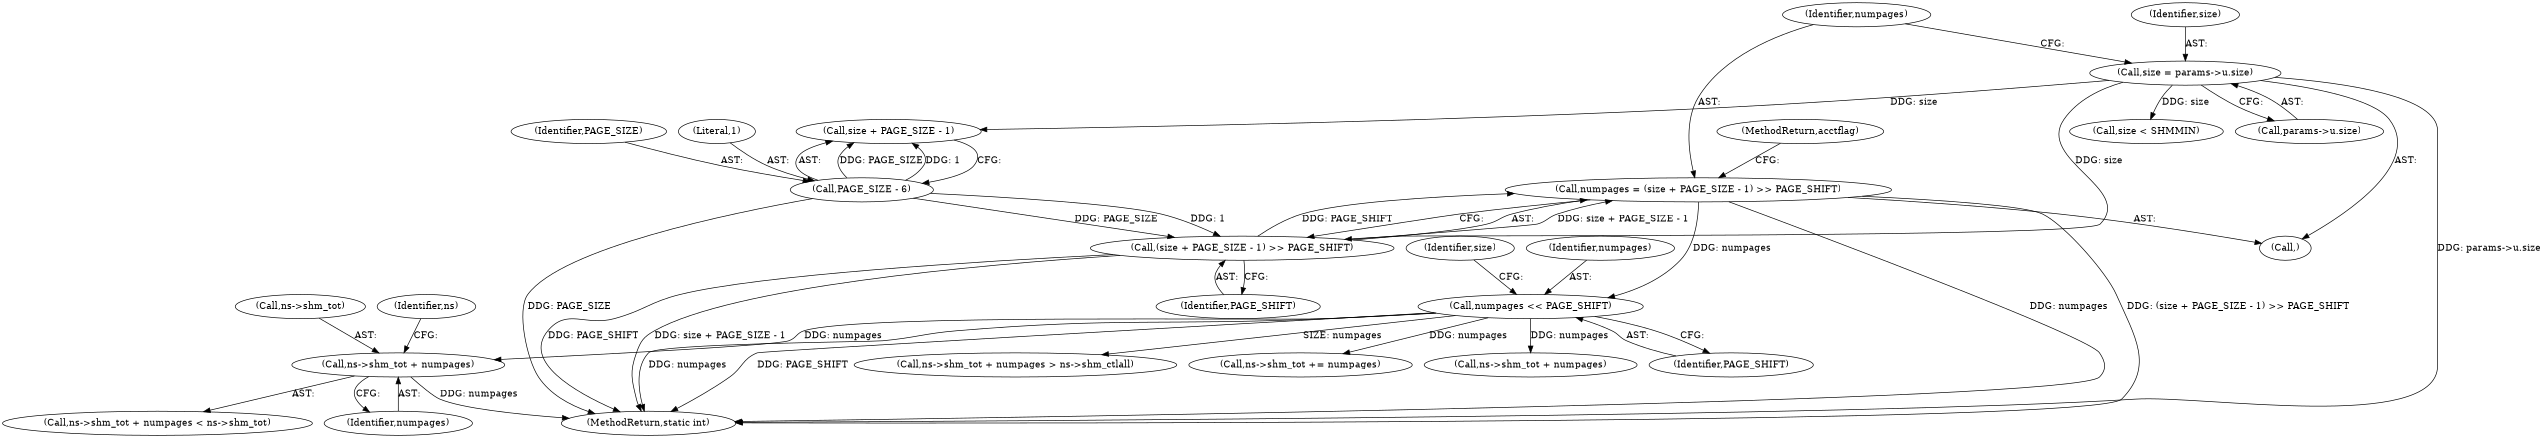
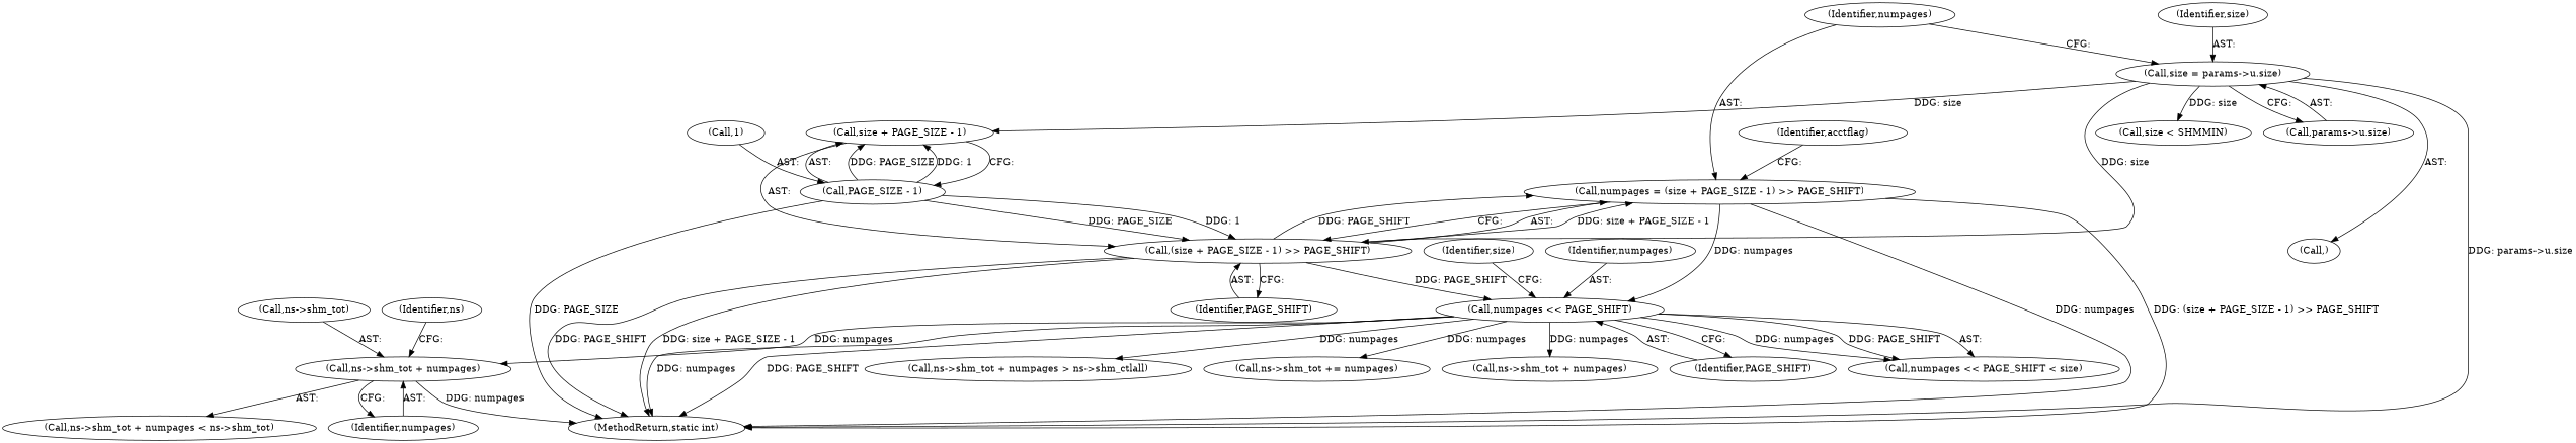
  digraph {
    n1 [label="(Call,ns->shm_tot + numpages)"]
    n2 [label="(Call,ns->shm_tot + numpages < ns->shm_tot)"]
    n3 [label="(Identifier,numpages)"]
    n4 [label="(MethodReturn,static int)"]
    n5 [label="(Call,numpages << PAGE_SHIFT)"]
    n6 [label="(Call,ns->shm_tot += numpages)"]
    n7 [label="(Call,ns->shm_tot + numpages)"]
    n8 [label="(Identifier,PAGE_SHIFT)"]
+   n9 [label="(Call,numpages << PAGE_SHIFT < size)"]
    n10 [label="(Call,ns->shm_tot + numpages > ns->shm_ctlall)"]
    n11 [label="(Call,numpages = (size + PAGE_SIZE - 1) >> PAGE_SHIFT)"]
    n12 [label="(Call,(size + PAGE_SIZE - 1) >> PAGE_SHIFT)"]
    n13 [label="(Call,)"]
    n14 [label="(Identifier,PAGE_SHIFT)"]
    n15 [label="(Call,size = params->u.size)"]
    n16 [label="(Call,size + PAGE_SIZE - 1)"]
    n17 [label="(Call,size < SHMMIN)"]
    n18 [label="(Call,params->u.size)"]
-   n19 [label="(Call,PAGE_SIZE - 6)"]
-   n20 [label="(Literal,1)"]
+   n19 [label="(Call,PAGE_SIZE - 1)"]
+   n20 [label="(Call,1)"]
    n21 [label="(Identifier,ns)"]
    n22 [label="(Identifier,size)"]
    n23 [label="(Identifier,numpages)"]
-   n24 [label="(MethodReturn,acctflag)"]
+   n24 [label="(Identifier,acctflag)"]
    n25 [label="(Identifier,size)"]
    n26 [label="(Call,ns->shm_tot)"]
    n27 [label="(Identifier,numpages)"]
-   n28 [label="(Identifier,PAGE_SIZE)"]
    n1 -> n2 [label="AST: "]
    n1 -> n3 [label="CFG: "]
    n1 -> n4 [label="DDG: numpages"]
    n3 -> n1 [label="AST: "]
    n5 -> n1 [label="DDG: numpages"]
    n5 -> n4 [label="DDG: PAGE_SHIFT"]
    n5 -> n4 [label="DDG: numpages"]
    n5 -> n6 [label="DDG: numpages"]
    n5 -> n7 [label="DDG: numpages"]
    n5 -> n8 [label="CFG: "]
-   n5 -> n10 [label="SIZE: numpages"]
+   n5 -> n9 [label="AST: "]
+   n5 -> n9 [label="DDG: numpages"]
+   n5 -> n9 [label="DDG: PAGE_SHIFT"]
+   n5 -> n10 [label="DDG: numpages"]
    n8 -> n5 [label="AST: "]
    n11 -> n4 [label="DDG: (size + PAGE_SIZE - 1) >> PAGE_SHIFT"]
    n11 -> n4 [label="DDG: numpages"]
    n11 -> n5 [label="DDG: numpages"]
    n11 -> n12 [label="CFG: "]
-   n11 -> n13 [label="AST: "]
    n12 -> n4 [label="DDG: size + PAGE_SIZE - 1"]
    n12 -> n4 [label="DDG: PAGE_SHIFT"]
+   n12 -> n5 [label="DDG: PAGE_SHIFT"]
    n12 -> n11 [label="AST: "]
    n12 -> n11 [label="DDG: size + PAGE_SIZE - 1"]
    n12 -> n11 [label="DDG: PAGE_SHIFT"]
    n12 -> n14 [label="CFG: "]
    n14 -> n12 [label="AST: "]
    n15 -> n4 [label="DDG: params->u.size"]
    n15 -> n12 [label="DDG: size"]
    n15 -> n13 [label="AST: "]
    n15 -> n16 [label="DDG: size"]
    n15 -> n17 [label="DDG: size"]
    n15 -> n18 [label="CFG: "]
+   n16 -> n12 [label="AST: "]
    n16 -> n19 [label="CFG: "]
    n18 -> n15 [label="AST: "]
    n19 -> n4 [label="DDG: PAGE_SIZE"]
    n19 -> n12 [label="DDG: PAGE_SIZE"]
    n19 -> n12 [label="DDG: 1"]
    n19 -> n16 [label="AST: "]
    n19 -> n16 [label="DDG: PAGE_SIZE"]
    n19 -> n16 [label="DDG: 1"]
    n20 -> n19 [label="AST: "]
    n21 -> n1 [label="CFG: "]
    n22 -> n5 [label="CFG: "]
    n23 -> n5 [label="AST: "]
    n24 -> n11 [label="CFG: "]
    n25 -> n15 [label="AST: "]
    n26 -> n1 [label="AST: "]
    n27 -> n11 [label="AST: "]
    n27 -> n15 [label="CFG: "]
-   n28 -> n19 [label="AST: "]
  }
